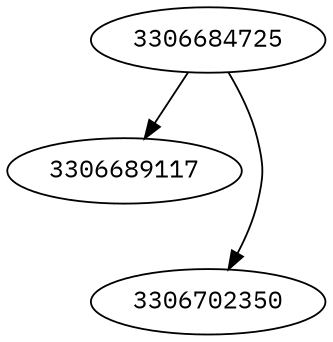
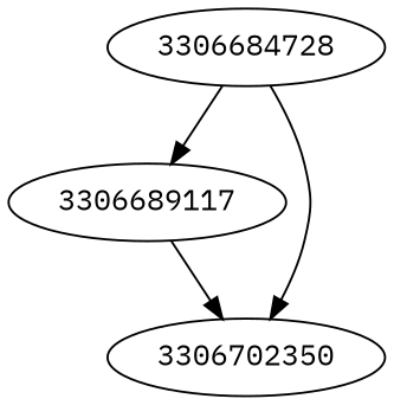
  strict digraph {
    fontname="IBM Plex Mono"
    node [fontname="IBM Plex Mono"]
    edge [fontname="IBM Plex Mono"]
-   3306684728 [label=3306684725]
+   3306684728
    3306689117
    3306702350
    3306684728 -> 3306689117
    3306684728 -> 3306702350
+   3306689117 -> 3306702350
  }
